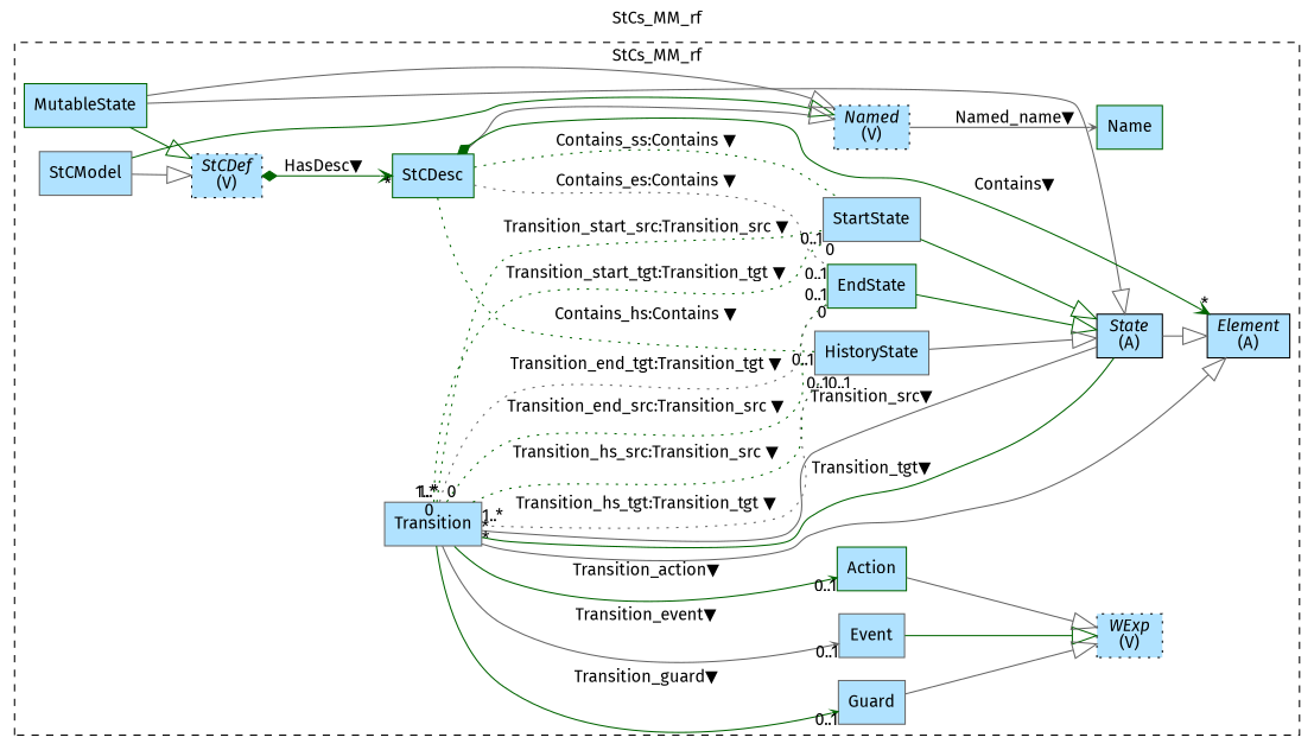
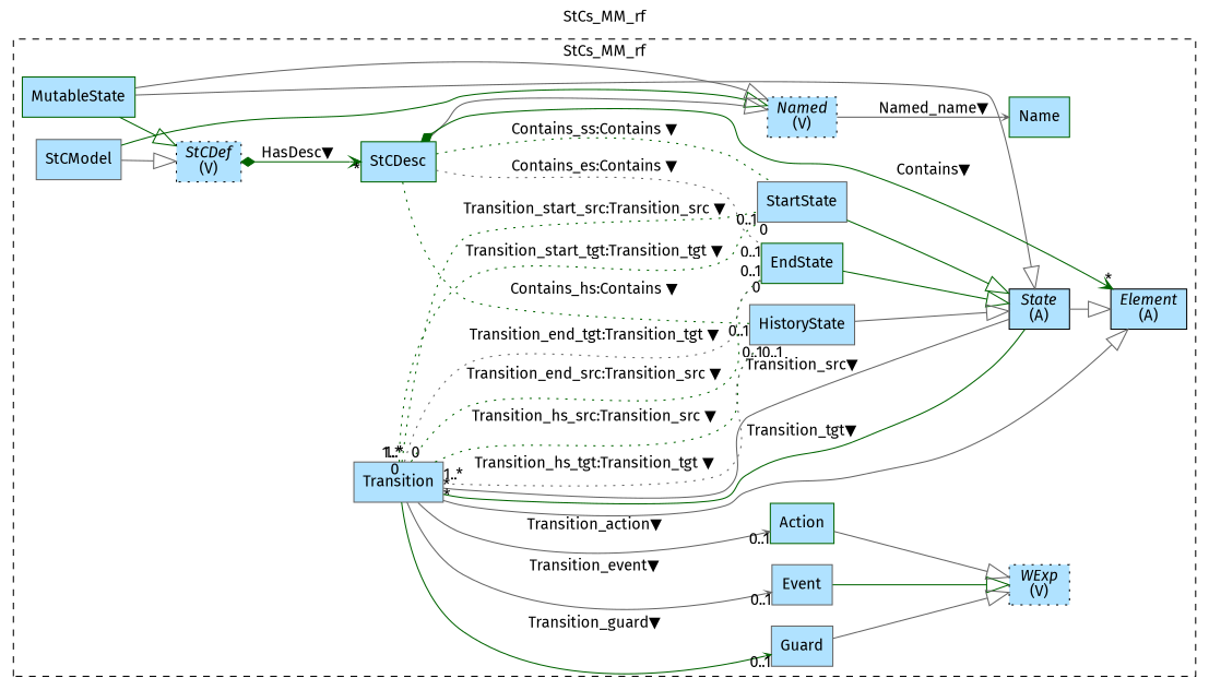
  digraph {
    fontname="Fira Sans"
    label=StCs_MM_rf
    labelfontsize=12
    labelloc=tl
    rankdir=LR
    node [color=gray40 fillcolor=lightskyblue1 fontname="Fira Sans" shape=record style=filled]
    edge [arrowhead=onormal arrowsize=2.0 color=darkgreen fontname="Fira Sans"]
    n1 [color=darkgreen label=Name]
    n2 [label=StCModel]
    n3 [label=<{<I>StCDef</I><br/>(V)}> style="filled,dotted" color=""]
    n4 [label=<{<I>Named</I><br/>(V)}> style="filled,dotted" color=""]
    n5 [color=darkgreen label=MutableState]
    n6 [label=<{<I>State</I><br/>(A)}> color=""]
    n7 [label=Event]
    n8 [label=<{<I>WExp</I><br/>(V)}> style="filled,dotted" color=""]
    n9 [label=Guard]
    n10 [color=darkgreen label=Action]
    n11 [color=darkgreen label=StCDesc]
    n12 [label=<{<I>Element</I><br/>(A)}> color=""]
    n13 [color=darkgreen label=EndState]
    n14 [label=StartState]
    n15 [label=HistoryState]
    n16 [label=Transition]
    subgraph cluster_1 {
      style=dashed
      n1
      n2
      n3
      n4
      n5
      n6
      n7
      n8
      n9
      n10
      n11
      n12
      n13
      n14
      n15
      n16
    }
    n2 -> n3 [color=gray40]
    n2 -> n4
    n3 -> n11 [arrowhead=vee arrowtail=diamond dir=both headlabel="*" label="HasDesc▼" arrowsize=""]
    n4 -> n1 [arrowhead=vee arrowsize=.5 color=gray40 label="Named_name▼"]
    n5 -> n3
    n5 -> n4 [color=gray40]
    n5 -> n6 [color=gray40]
    n6 -> n12 [color=gray40]
    n7 -> n8
    n9 -> n8 [color=gray40]
    n10 -> n8 [color=gray40]
    n11 -> n4 [color=gray40]
    n11 -> n12 [arrowhead=vee arrowtail=diamond dir=both headlabel="*" label="Contains▼" arrowsize=""]
    n11 -> n13 [color=gray40 dir=none headlabel="0..1" label="Contains_es:Contains ▼" style=dotted arrowhead="" arrowsize=""]
    n11 -> n14 [dir=none label="Contains_ss:Contains ▼" style=dotted arrowhead="" arrowsize=""]
    n11 -> n15 [dir=none headlabel="0..1" label="Contains_hs:Contains ▼" style=dotted arrowhead="" arrowsize=""]
    n13 -> n6
    n14 -> n6
    n15 -> n6 [color=gray40]
    n16 -> n6 [color=gray40 dir=none label="Transition_src▼" taillabel="*" arrowhead="" arrowsize=""]
    n16 -> n6 [dir=none label="Transition_tgt▼" taillabel="*" arrowhead="" arrowsize=""]
    n16 -> n7 [arrowhead=vee arrowsize=.5 color=gray40 headlabel="0..1" label="Transition_event▼"]
    n16 -> n9 [arrowhead=vee arrowsize=.5 headlabel="0..1" label="Transition_guard▼"]
-   n16 -> n10 [arrowhead=vee arrowsize=.5 headlabel="0..1" label="Transition_action▼"]
+   n16 -> n10 [arrowhead=vee arrowsize=.5 color=gray40 headlabel="0..1" label="Transition_action▼"]
    n16 -> n12 [color=gray40]
    n16 -> n13 [dir=none headlabel=0 label="Transition_end_src:Transition_src ▼" style=dotted taillabel=0 arrowhead="" arrowsize=""]
    n16 -> n13 [color=gray40 dir=none headlabel="0..1" label="Transition_end_tgt:Transition_tgt ▼" style=dotted taillabel="1..*" arrowhead="" arrowsize=""]
    n16 -> n14 [dir=none headlabel="0..1" label="Transition_start_src:Transition_src ▼" style=dotted taillabel="1..*" arrowhead="" arrowsize=""]
    n16 -> n14 [dir=none headlabel=0 label="Transition_start_tgt:Transition_tgt ▼" style=dotted taillabel=0 arrowhead="" arrowsize=""]
    n16 -> n15 [dir=none headlabel="0..1" label="Transition_hs_src:Transition_src ▼" style=dotted arrowhead="" arrowsize=""]
    n16 -> n15 [color=gray40 dir=none headlabel="0..1" label="Transition_hs_tgt:Transition_tgt ▼" style=dotted taillabel="1..*" arrowhead="" arrowsize=""]
  }
